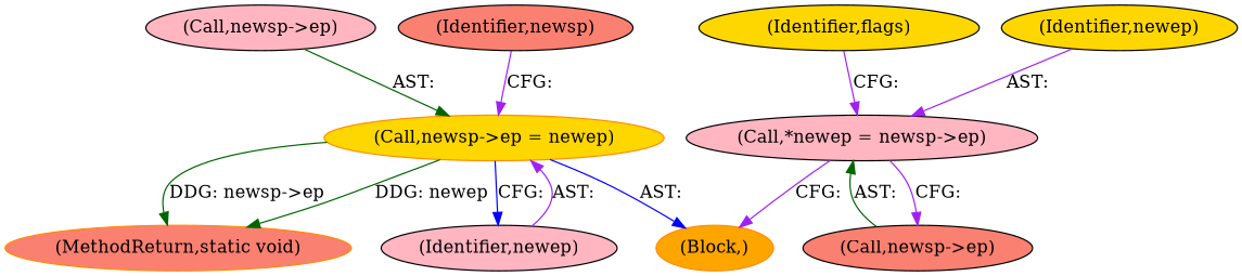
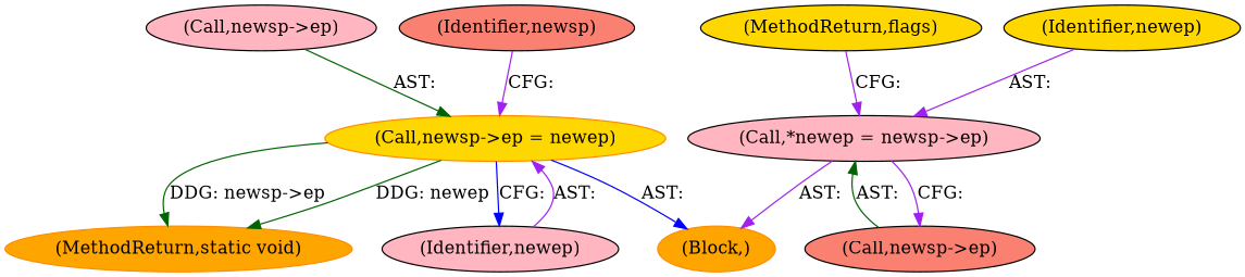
  digraph {
    node [color=black fillcolor=lightpink style=filled]
    edge [color=purple]
    n1 [label="(Call,*newep = newsp->ep)"]
    n2 [fillcolor=salmon label="(Call,newsp->ep)"]
    n3 [color=darkorange fillcolor=orange label="(Block,)"]
    n4 [color=darkorange fillcolor=gold label="(Call,newsp->ep = newep)"]
    n5 [label="(Identifier,newep)"]
-   n6 [color=darkorange fillcolor=salmon label="(MethodReturn,static void)"]
-   n7 [fillcolor=gold label="(Identifier,flags)"]
+   n6 [color=darkorange fillcolor=orange label="(MethodReturn,static void)"]
+   n7 [fillcolor=gold label="(MethodReturn,flags)"]
    n8 [label="(Call,newsp->ep)"]
    n9 [fillcolor=gold label="(Identifier,newep)"]
    n10 [fillcolor=salmon label="(Identifier,newsp)"]
    n1 -> n2 [label="CFG: "]
-   n1 -> n3 [label="CFG: "]
+   n1 -> n3 [label="AST: "]
    n2 -> n1 [color=darkgreen label="AST: "]
    n4 -> n3 [color=blue label="AST: "]
    n4 -> n5 [color=blue label="CFG: "]
    n4 -> n6 [color=darkgreen label="DDG: newsp->ep"]
    n4 -> n6 [color=darkgreen label="DDG: newep"]
    n5 -> n4 [label="AST: "]
    n7 -> n1 [label="CFG: "]
    n8 -> n4 [color=darkgreen label="AST: "]
    n9 -> n1 [label="AST: "]
    n10 -> n4 [label="CFG: "]
  }
